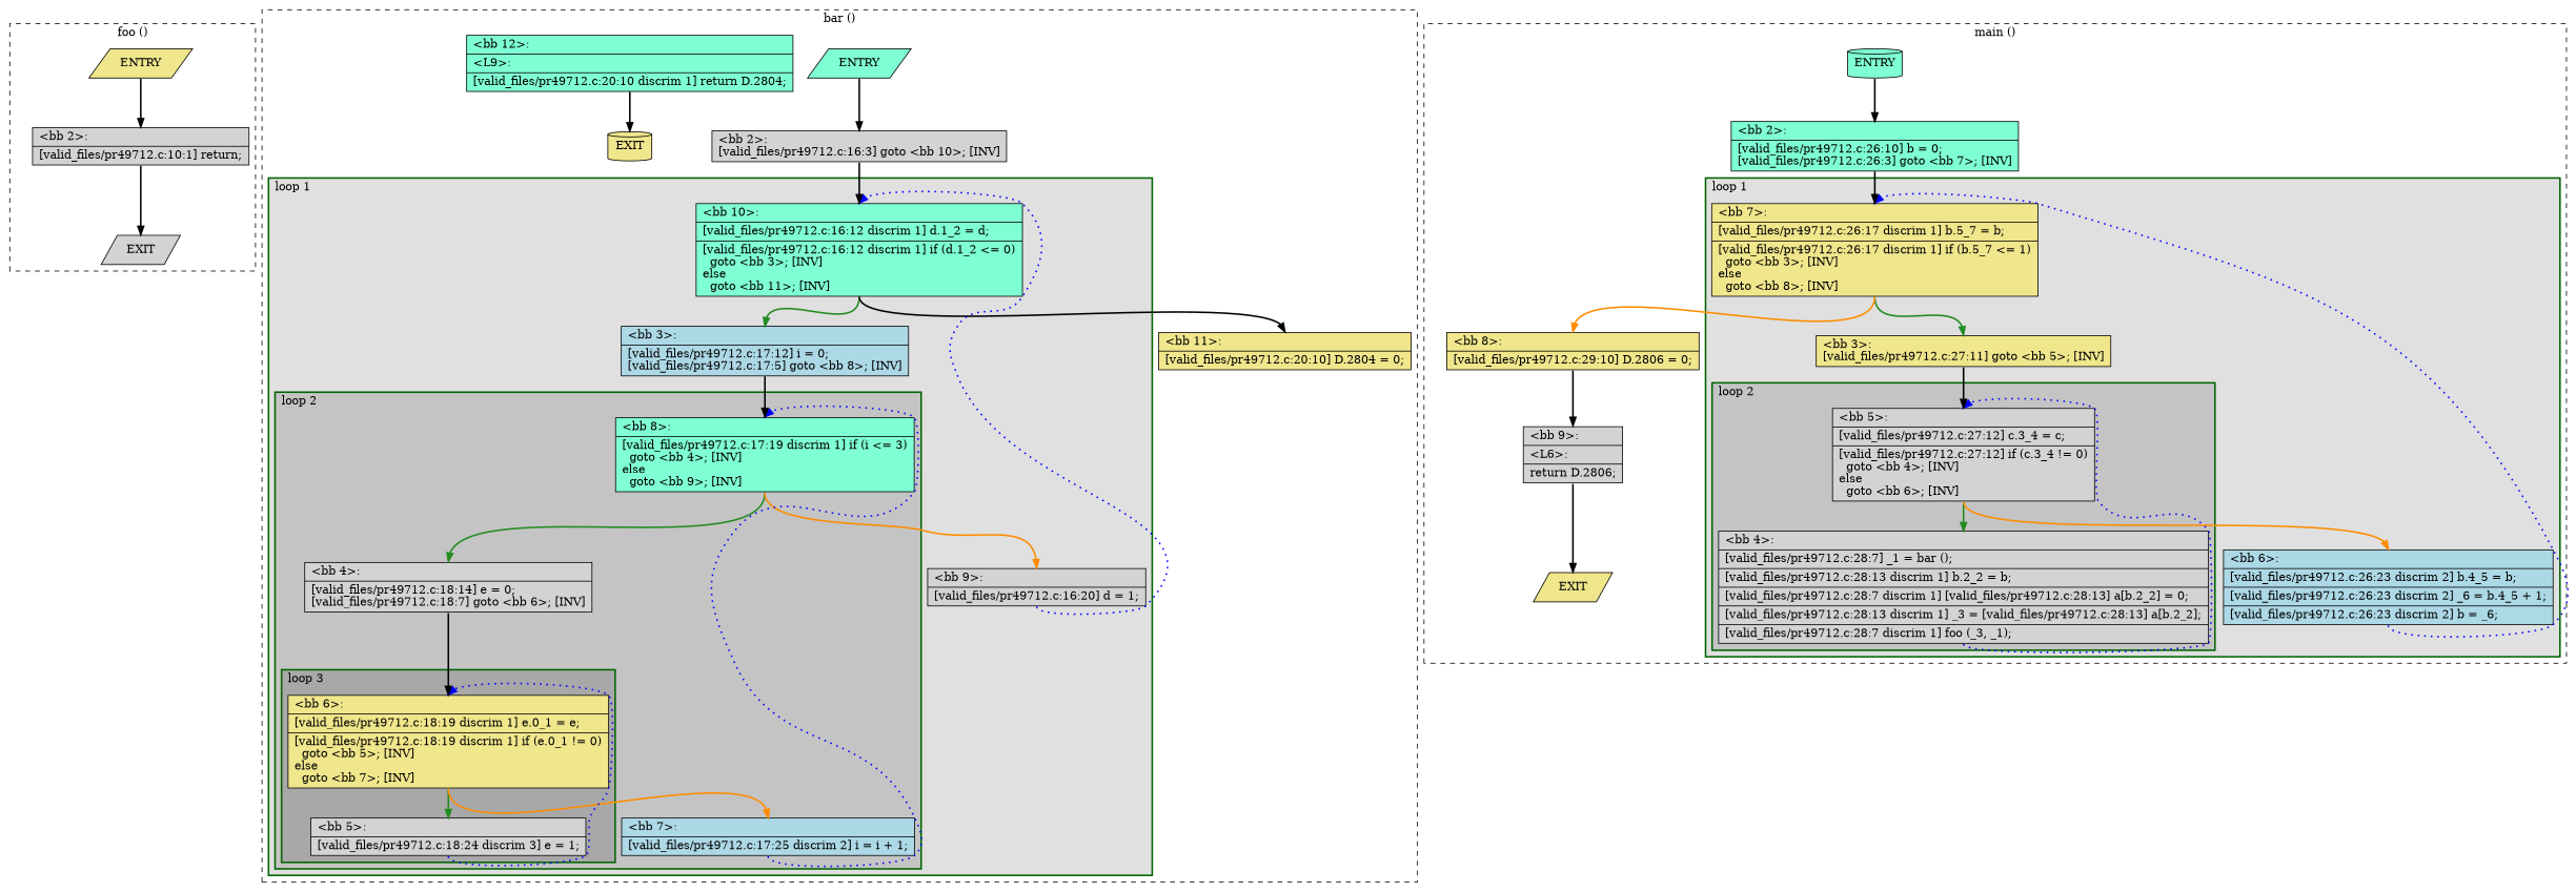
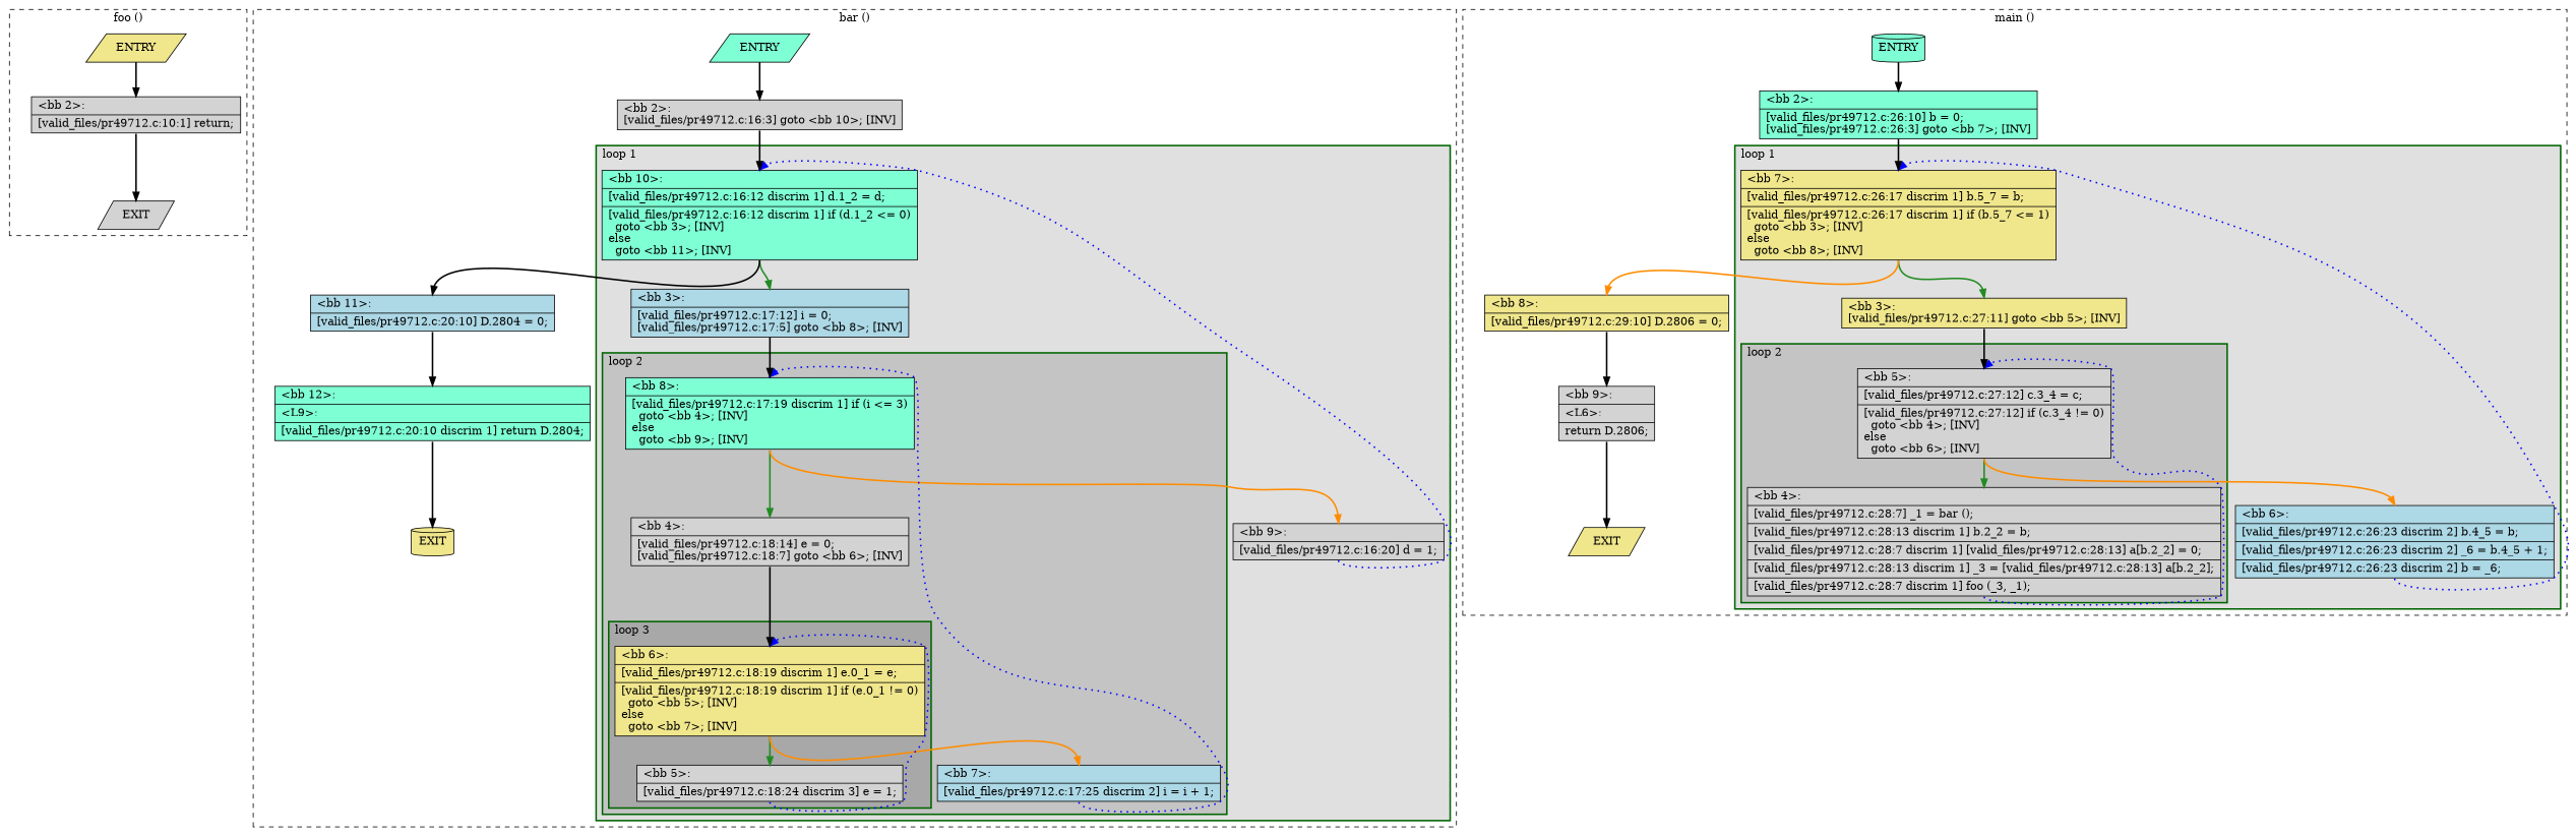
  digraph {
    node [fillcolor=lightgrey shape=record style=filled]
    edge [constraint=true headport=n style="solid,bold" tailport=s color=black weight=10]
    n1 [fillcolor=khaki label=ENTRY shape=parallelogram]
    n2 [label=EXIT shape=parallelogram]
    n3 [label="{\<bb\ 2\>:\l|[valid_files/pr49712.c:10:1]\ return;\l}"]
    n4 [fillcolor=khaki label="{\<bb\ 6\>:\l|[valid_files/pr49712.c:18:19\ discrim\ 1]\ e.0_1\ =\ e;\l|[valid_files/pr49712.c:18:19\ discrim\ 1]\ if\ (e.0_1\ !=\ 0)\l\ \ goto\ \<bb\ 5\>;\ [INV]\lelse\l\ \ goto\ \<bb\ 7\>;\ [INV]\l}"]
    n5 [label="{\<bb\ 5\>:\l|[valid_files/pr49712.c:18:24\ discrim\ 3]\ e\ =\ 1;\l}"]
    n6 [fillcolor=aquamarine label="{\<bb\ 8\>:\l|[valid_files/pr49712.c:17:19\ discrim\ 1]\ if\ (i\ \<=\ 3)\l\ \ goto\ \<bb\ 4\>;\ [INV]\lelse\l\ \ goto\ \<bb\ 9\>;\ [INV]\l}"]
    n7 [label="{\<bb\ 4\>:\l|[valid_files/pr49712.c:18:14]\ e\ =\ 0;\l[valid_files/pr49712.c:18:7]\ goto\ \<bb\ 6\>;\ [INV]\l}"]
    n8 [fillcolor=lightblue label="{\<bb\ 7\>:\l|[valid_files/pr49712.c:17:25\ discrim\ 2]\ i\ =\ i\ +\ 1;\l}"]
    n9 [fillcolor=aquamarine label="{\<bb\ 10\>:\l|[valid_files/pr49712.c:16:12\ discrim\ 1]\ d.1_2\ =\ d;\l|[valid_files/pr49712.c:16:12\ discrim\ 1]\ if\ (d.1_2\ \<=\ 0)\l\ \ goto\ \<bb\ 3\>;\ [INV]\lelse\l\ \ goto\ \<bb\ 11\>;\ [INV]\l}"]
    n10 [fillcolor=lightblue label="{\<bb\ 3\>:\l|[valid_files/pr49712.c:17:12]\ i\ =\ 0;\l[valid_files/pr49712.c:17:5]\ goto\ \<bb\ 8\>;\ [INV]\l}"]
    n11 [label="{\<bb\ 9\>:\l|[valid_files/pr49712.c:16:20]\ d\ =\ 1;\l}"]
-   n12 [fillcolor=khaki label="{\<bb\ 11\>:\l|[valid_files/pr49712.c:20:10]\ D.2804\ =\ 0;\l}"]
+   n12 [fillcolor=lightblue label="{\<bb\ 11\>:\l|[valid_files/pr49712.c:20:10]\ D.2804\ =\ 0;\l}"]
    n13 [fillcolor=aquamarine label=ENTRY shape=parallelogram]
    n14 [fillcolor=khaki label=EXIT shape=cylinder]
    n15 [label="{\<bb\ 2\>:\l[valid_files/pr49712.c:16:3]\ goto\ \<bb\ 10\>;\ [INV]\l}"]
    n16 [fillcolor=aquamarine label="{\<bb\ 12\>:\l|\<L9\>:\l|[valid_files/pr49712.c:20:10\ discrim\ 1]\ return\ D.2804;\l}"]
    n17 [label="{\<bb\ 5\>:\l|[valid_files/pr49712.c:27:12]\ c.3_4\ =\ c;\l|[valid_files/pr49712.c:27:12]\ if\ (c.3_4\ !=\ 0)\l\ \ goto\ \<bb\ 4\>;\ [INV]\lelse\l\ \ goto\ \<bb\ 6\>;\ [INV]\l}"]
    n18 [label="{\<bb\ 4\>:\l|[valid_files/pr49712.c:28:7]\ _1\ =\ bar\ ();\l|[valid_files/pr49712.c:28:13\ discrim\ 1]\ b.2_2\ =\ b;\l|[valid_files/pr49712.c:28:7\ discrim\ 1]\ [valid_files/pr49712.c:28:13]\ a[b.2_2]\ =\ 0;\l|[valid_files/pr49712.c:28:13\ discrim\ 1]\ _3\ =\ [valid_files/pr49712.c:28:13]\ a[b.2_2];\l|[valid_files/pr49712.c:28:7\ discrim\ 1]\ foo\ (_3,\ _1);\l}"]
    n19 [fillcolor=khaki label="{\<bb\ 7\>:\l|[valid_files/pr49712.c:26:17\ discrim\ 1]\ b.5_7\ =\ b;\l|[valid_files/pr49712.c:26:17\ discrim\ 1]\ if\ (b.5_7\ \<=\ 1)\l\ \ goto\ \<bb\ 3\>;\ [INV]\lelse\l\ \ goto\ \<bb\ 8\>;\ [INV]\l}"]
    n20 [fillcolor=khaki label="{\<bb\ 3\>:\l[valid_files/pr49712.c:27:11]\ goto\ \<bb\ 5\>;\ [INV]\l}"]
    n21 [fillcolor=lightblue label="{\<bb\ 6\>:\l|[valid_files/pr49712.c:26:23\ discrim\ 2]\ b.4_5\ =\ b;\l|[valid_files/pr49712.c:26:23\ discrim\ 2]\ _6\ =\ b.4_5\ +\ 1;\l|[valid_files/pr49712.c:26:23\ discrim\ 2]\ b\ =\ _6;\l}"]
    n22 [fillcolor=khaki label="{\<bb\ 8\>:\l|[valid_files/pr49712.c:29:10]\ D.2806\ =\ 0;\l}"]
    n23 [fillcolor=aquamarine label=ENTRY shape=cylinder]
    n24 [fillcolor=khaki label=EXIT shape=parallelogram]
    n25 [fillcolor=aquamarine label="{\<bb\ 2\>:\l|[valid_files/pr49712.c:26:10]\ b\ =\ 0;\l[valid_files/pr49712.c:26:3]\ goto\ \<bb\ 7\>;\ [INV]\l}"]
    n26 [label="{\<bb\ 9\>:\l|\<L6\>:\l|return\ D.2806;\l}"]
    subgraph cluster_1 {
      color=black
      label="foo ()"
      style=dashed
      n1
      n2
      n3
    }
    subgraph cluster_2 {
      color=black
      label="bar ()"
      style=dashed
      n12
      n13
      n14
      n15
      n16
      subgraph cluster_3 {
        color=darkgreen
        fillcolor=grey88
        label="loop 1"
        labeljust=l
        penwidth=2
        style=filled
        n9
        n10
        n11
        subgraph cluster_4 {
          color=darkgreen
          fillcolor=grey77
          label="loop 2"
          labeljust=l
          penwidth=2
          style=filled
          n6
          n7
          n8
          subgraph cluster_5 {
            color=darkgreen
            fillcolor=grey66
            label="loop 3"
            labeljust=l
            penwidth=2
            style=filled
            n4
            n5
          }
        }
      }
    }
    subgraph cluster_6 {
      color=black
      label="main ()"
      style=dashed
      n22
      n23
      n24
      n25
      n26
      subgraph cluster_7 {
        color=darkgreen
        fillcolor=grey88
        label="loop 1"
        labeljust=l
        penwidth=2
        style=filled
        n19
        n20
        n21
        subgraph cluster_8 {
          color=darkgreen
          fillcolor=grey77
          label="loop 2"
          labeljust=l
          penwidth=2
          style=filled
          n17
          n18
        }
      }
    }
    n1 -> n2 [style=invis color="" weight=""]
    n1 -> n3 [weight=100]
    n3 -> n2
    n4 -> n5 [color=forestgreen]
    n4 -> n8 [color=darkorange]
    n5 -> n4 [color=blue constraint=false style="dotted,bold"]
    n6 -> n7 [color=forestgreen]
    n6 -> n11 [color=darkorange]
    n7 -> n4 [weight=100]
    n8 -> n6 [color=blue constraint=false style="dotted,bold"]
    n9 -> n10 [color=forestgreen]
    n9 -> n12
    n10 -> n6 [weight=100]
    n11 -> n9 [color=blue constraint=false style="dotted,bold"]
+   n12 -> n16 [weight=100]
    n13 -> n14 [style=invis color="" weight=""]
    n13 -> n15 [weight=100]
    n15 -> n9 [weight=100]
    n16 -> n14
    n17 -> n18 [color=forestgreen]
    n17 -> n21 [color=darkorange]
    n18 -> n17 [color=blue constraint=false style="dotted,bold"]
    n19 -> n20 [color=forestgreen]
    n19 -> n22 [color=darkorange]
    n20 -> n17 [weight=100]
    n21 -> n19 [color=blue constraint=false style="dotted,bold"]
    n22 -> n26 [weight=100]
    n23 -> n24 [style=invis color="" weight=""]
    n23 -> n25 [weight=100]
    n25 -> n19 [weight=100]
    n26 -> n24
  }
